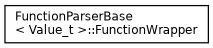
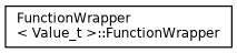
  digraph {
    rankdir=LR
-   n1 [color=black fillcolor=white fontname=Helvetica fontsize=10 height=0.2 label="FunctionParserBase\l\< Value_t \>::FunctionWrapper" shape=record style=filled width=0.4]
+   n1 [color=black fillcolor=white fontname=Helvetica fontsize=10 height=0.2 label="FunctionWrapper\l\< Value_t \>::FunctionWrapper" shape=record style=filled width=0.4]
  }
